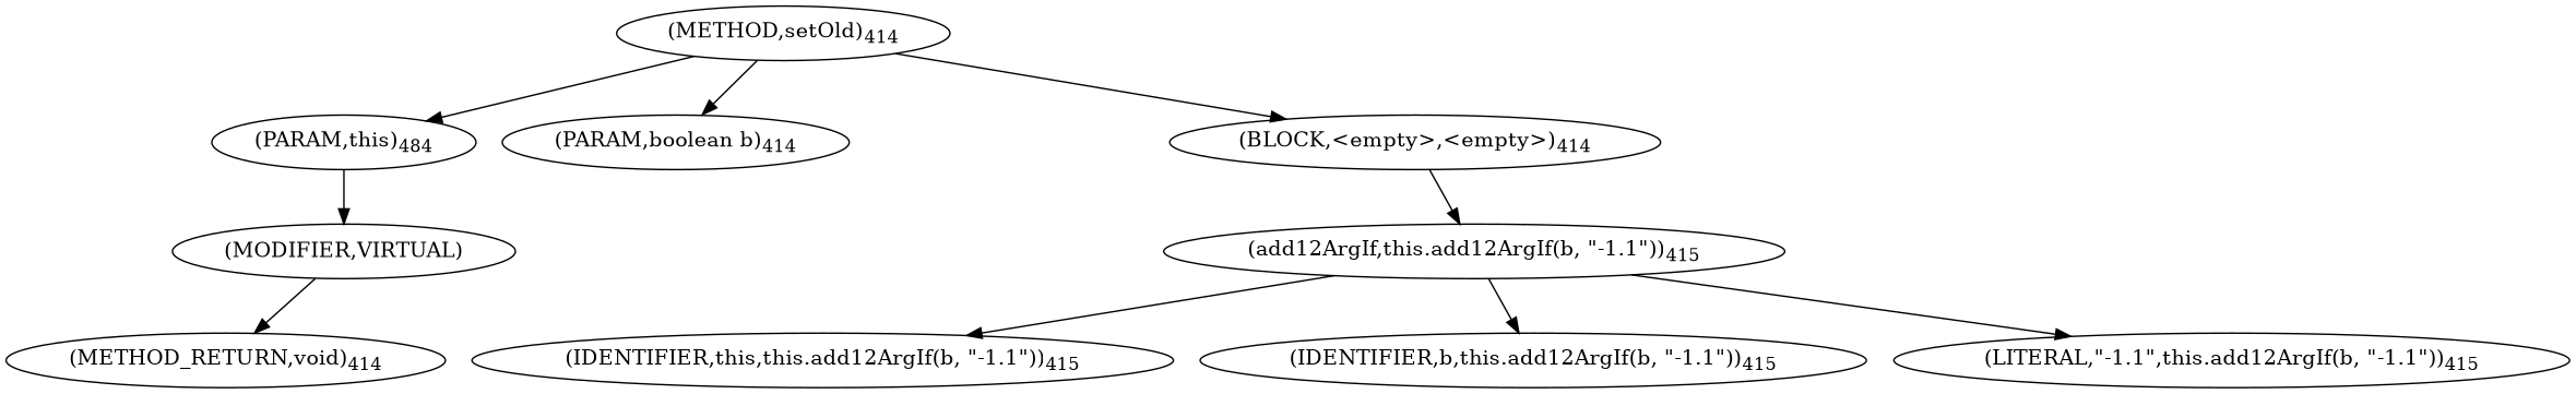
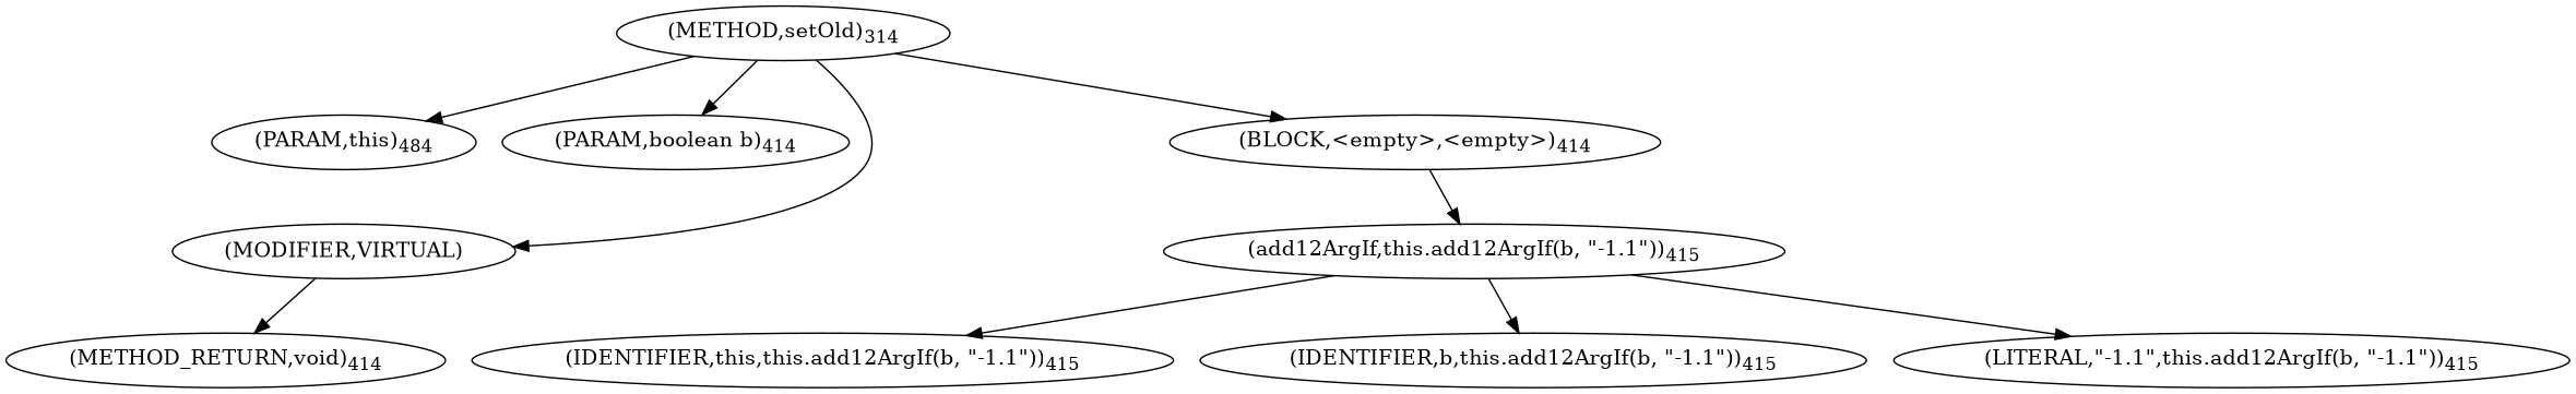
  digraph {
-   n1 [label=<(METHOD,setOld)<SUB>414</SUB>>]
+   n1 [label=<(METHOD,setOld)<SUB>314</SUB>>]
    n2 [label=<(PARAM,this)<SUB>484</SUB>>]
    n3 [label=<(PARAM,boolean b)<SUB>414</SUB>>]
    n4 [label=<(BLOCK,&lt;empty&gt;,&lt;empty&gt;)<SUB>414</SUB>>]
    n5 [label=<(MODIFIER,VIRTUAL)>]
    n6 [label=<(add12ArgIf,this.add12ArgIf(b, &quot;-1.1&quot;))<SUB>415</SUB>>]
    n7 [label=<(METHOD_RETURN,void)<SUB>414</SUB>>]
    n8 [label=<(IDENTIFIER,this,this.add12ArgIf(b, &quot;-1.1&quot;))<SUB>415</SUB>>]
    n9 [label=<(IDENTIFIER,b,this.add12ArgIf(b, &quot;-1.1&quot;))<SUB>415</SUB>>]
    n10 [label=<(LITERAL,&quot;-1.1&quot;,this.add12ArgIf(b, &quot;-1.1&quot;))<SUB>415</SUB>>]
    n1 -> n2
    n1 -> n3
    n1 -> n4
-   n2 -> n5
+   n1 -> n5
    n4 -> n6
    n5 -> n7
    n6 -> n8
    n6 -> n9
    n6 -> n10
  }
